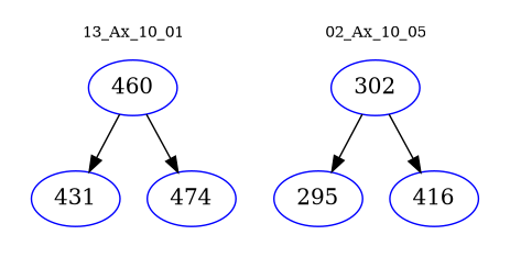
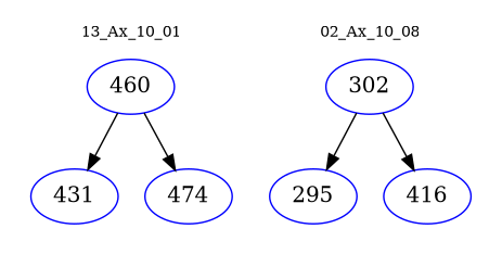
  digraph {
    fontname="DejaVu Serif"
    node [color=blue fontname="DejaVu Serif"]
    edge [color=black fontname="DejaVu Serif"]
    n1 [label=460]
    n2 [label=431]
    n3 [label=474]
    n4 [label=302]
    n5 [label=295]
    n6 [label=416]
    subgraph cluster_1 {
      color=white
      fontsize=10
      label="13_Ax_10_01"
      n1
      n2
      n3
    }
    subgraph cluster_2 {
      color=white
      fontsize=10
-     label="02_Ax_10_05"
+     label="02_Ax_10_08"
      n4
      n5
      n6
    }
    n1 -> n2
    n1 -> n3
    n4 -> n5
    n4 -> n6
  }
